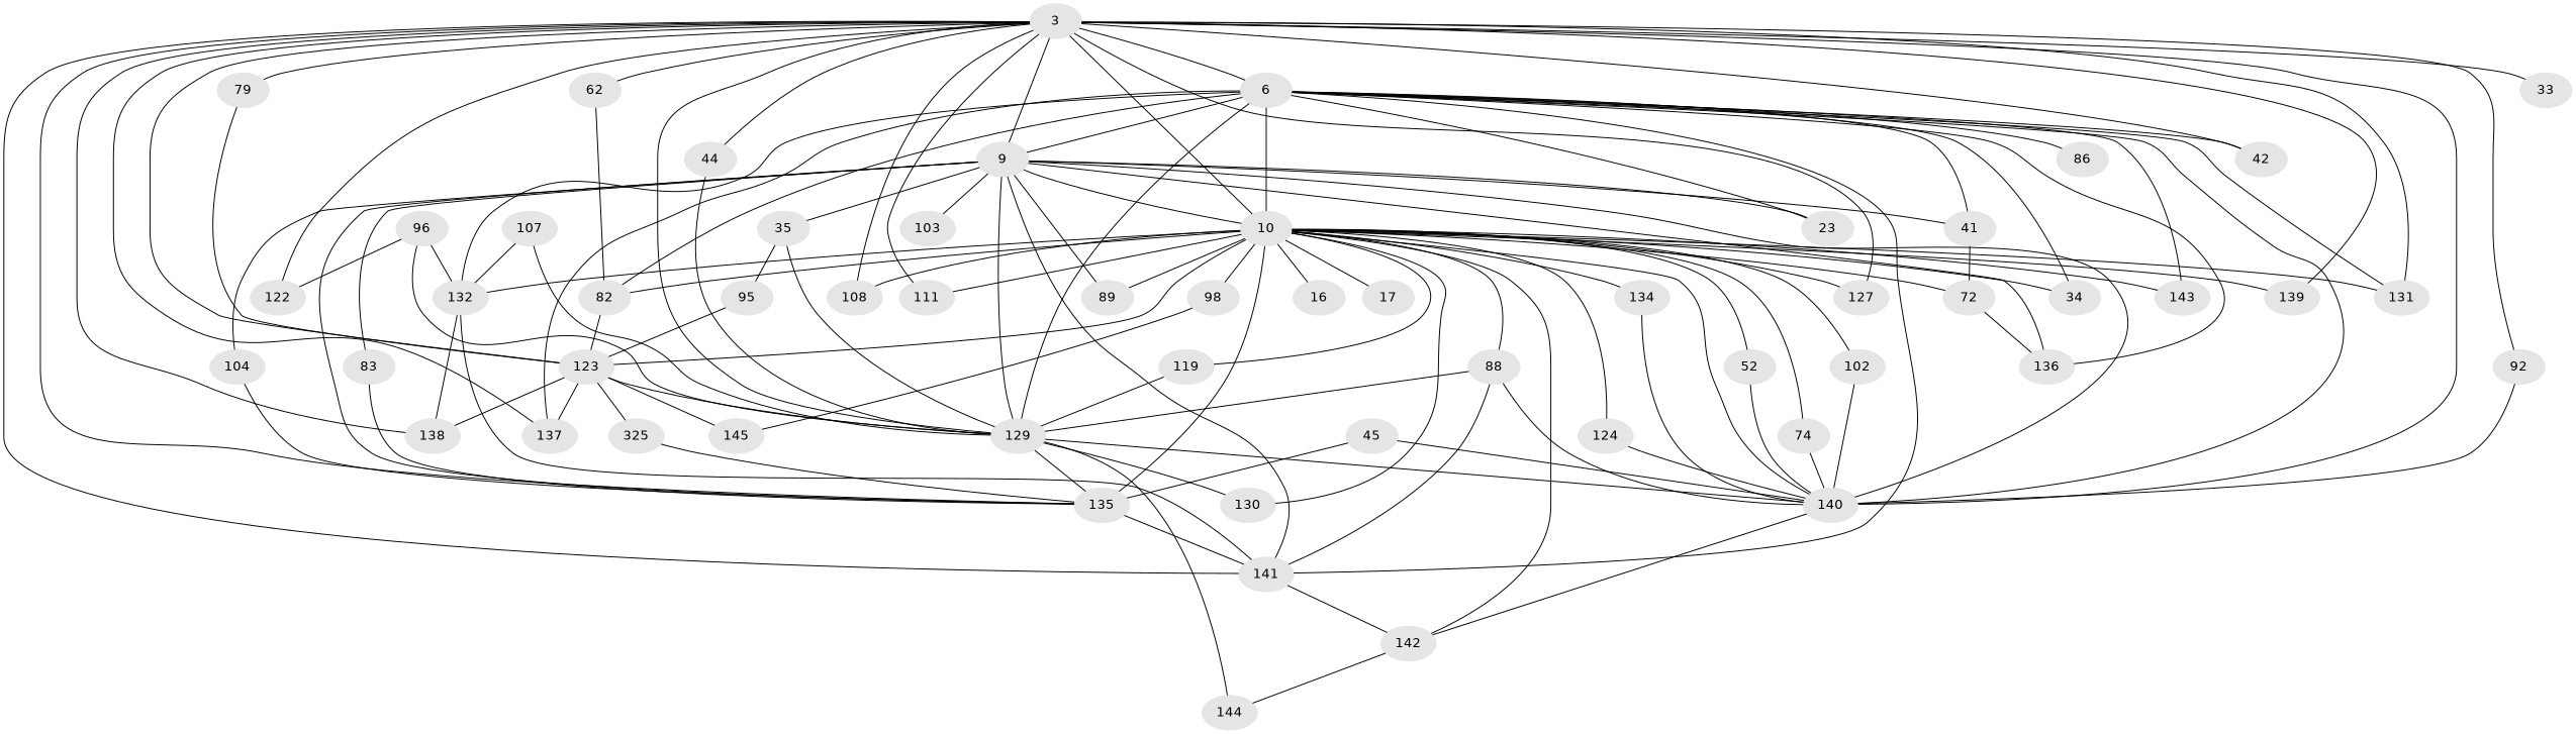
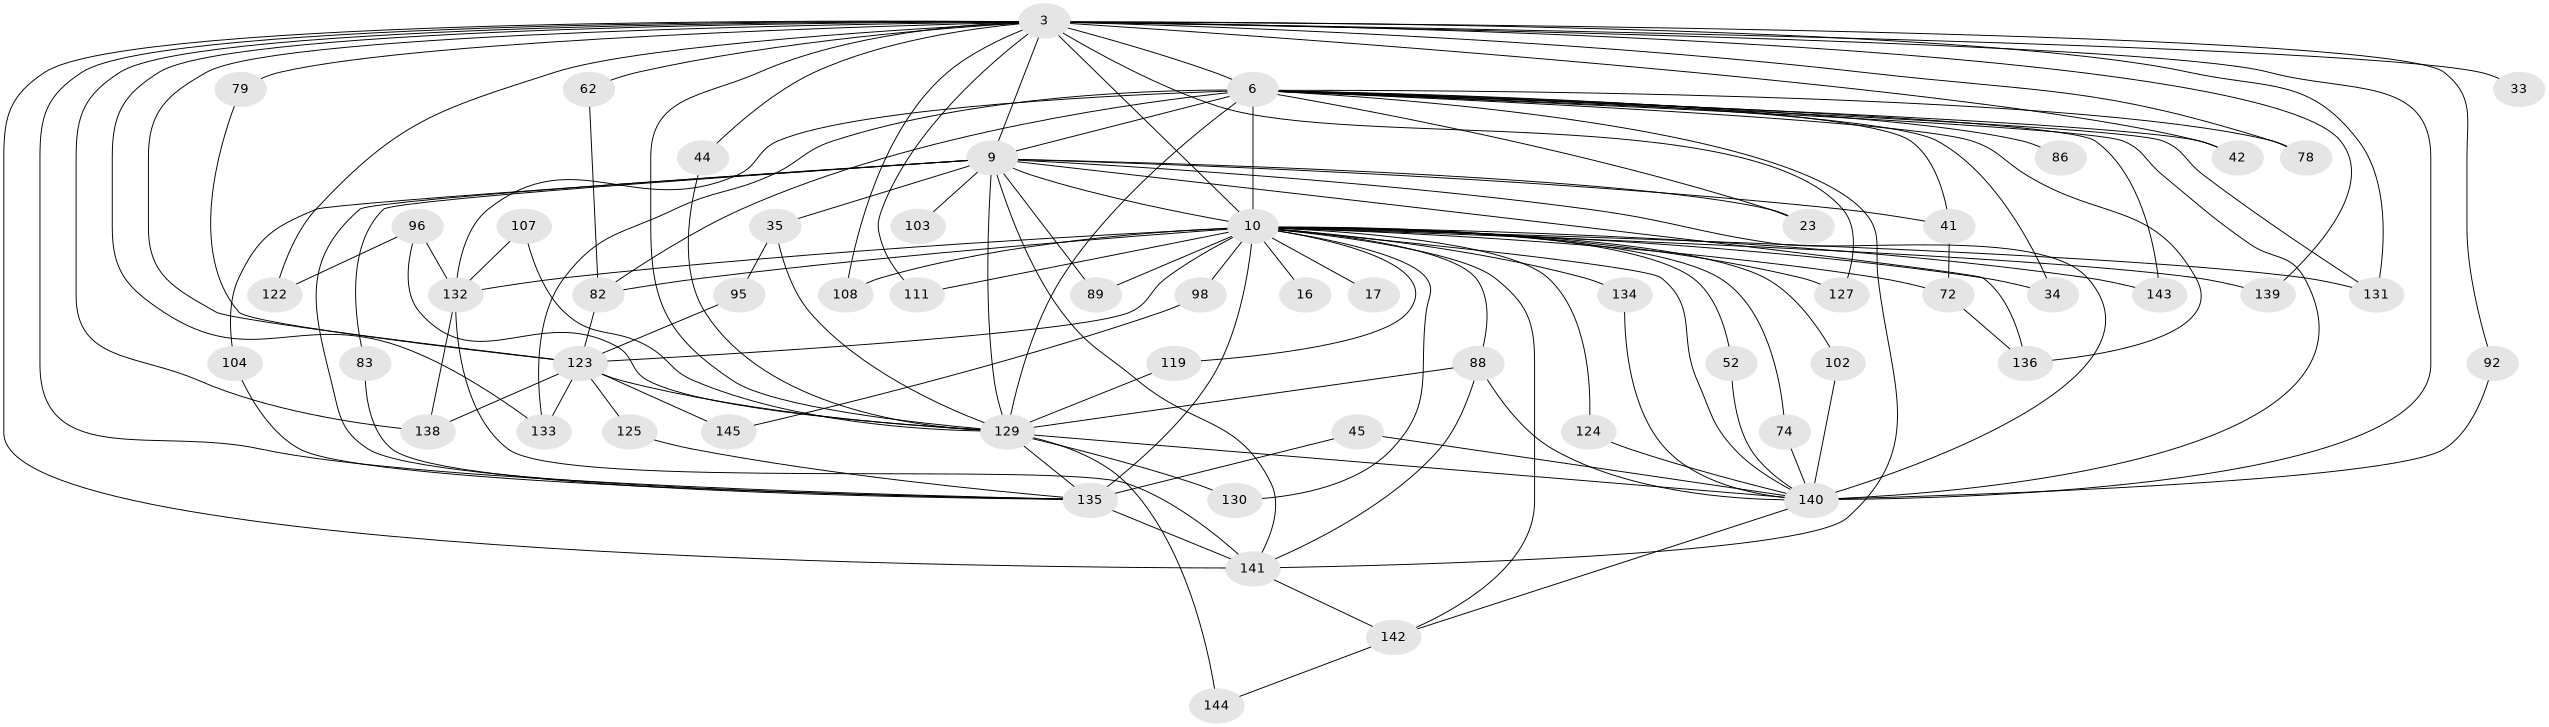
  graph {
    fontname="DejaVu Sans"
    node [color=gray90 fontname="DejaVu Sans" style=filled]
    edge [fontname="DejaVu Sans"]
    3 [super="+1"]
    6 [super="+5"]
    9 [super="+8"]
    10 [super="+7"]
    33
    42
    44
    62
+   78
    79 [super="+65"]
    92
    108 [super="+77"]
    111
    122
    123 [super="+73+113+50"]
    127
    129 [super="+105+58+120"]
    131 [super="+37"]
    135 [super="+133+76+121+93"]
-   137 [super="+99"]
+   137 [super="+99" label=133]
    138 [super="+15"]
    139
    140 [super="+100+128+118"]
    141 [super="+47+126+48+117"]
    23
    34
    n27 [label=41 super="+40"]
    82 [super="+51+60"]
    86 [super="+56"]
    132 [super="+25+81+116"]
    136 [super="+53"]
    143
    35
    83
    89
    103
    104
    16
    17
    52
    72 [super="+70"]
    74
    88 [super="+85+61"]
    98 [super="+36"]
    102
    119
    124
    130
    134 [super="+87"]
    142 [super="+29+115"]
    145
-   125 [label=325]
+   125
    144
    95 [super="+90"]
    45
    96 [super="+66"]
    107
    3 -- 6 [weight=4]
    3 -- 9 [weight=4]
    3 -- 10 [weight=4]
    3 -- 33 [weight=2]
    3 -- 42
    3 -- 44
    3 -- 62
+   3 -- 78
    3 -- 79 [weight=2]
    3 -- 92
    3 -- 108 [weight=2]
    3 -- 111
    3 -- 122
    3 -- 123 [weight=2]
    3 -- 127
    3 -- 129 [weight=2]
    3 -- 131
    3 -- 135
    3 -- 137
    3 -- 138 [weight=2]
    3 -- 139
    3 -- 140 [weight=9]
    3 -- 141 [weight=4]
    6 -- 9 [weight=4]
    6 -- 10 [weight=4]
    6 -- 42
+   6 -- 78
    6 -- 129 [weight=9]
    6 -- 131
    6 -- 137
    6 -- 140 [weight=4]
    6 -- 141
    6 -- 23
    6 -- 34
    6 -- n27
    6 -- 82 [weight=2]
    6 -- 86 [weight=2]
    6 -- 132 [weight=2]
    6 -- 136 [weight=2]
    6 -- 143
    9 -- 10 [weight=4]
    9 -- 129
    9 -- 135 [weight=2]
    9 -- 140 [weight=5]
    9 -- 141
    9 -- 23
    9 -- n27
    9 -- 136
    9 -- 35
    9 -- 83
    9 -- 89
    9 -- 103 [weight=2]
    9 -- 104
    10 -- 108
    10 -- 111
    10 -- 123 [weight=5]
    10 -- 127
    10 -- 131
    10 -- 135 [weight=8]
    10 -- 139
    10 -- 140 [weight=8]
    10 -- 34
    10 -- 82
    10 -- 132 [weight=2]
    10 -- 143
    10 -- 89
    10 -- 16 [weight=2]
    10 -- 17 [weight=2]
    10 -- 52
    10 -- 72 [weight=2]
    10 -- 74
    10 -- 88
    10 -- 98 [weight=3]
    10 -- 102
    10 -- 119
    10 -- 124
    10 -- 130
    10 -- 134 [weight=3]
    10 -- 142
    44 -- 129
    62 -- 82
    79 -- 123
    92 -- 140
    123 -- 129 [weight=5]
    123 -- 137
    123 -- 138
    123 -- 145
    123 -- 125
    129 -- 135
    129 -- 140 [weight=4]
    129 -- 130
    129 -- 144
    135 -- 141 [weight=2]
    140 -- 142 [weight=2]
    141 -- 142 [weight=2]
    n27 -- 72
    82 -- 123 [weight=2]
    132 -- 138
    132 -- 141
    35 -- 129
    35 -- 95
    83 -- 135
    104 -- 135
    52 -- 140
    72 -- 136
    74 -- 140
    88 -- 129
    88 -- 140
    88 -- 141 [weight=3]
    98 -- 145
    102 -- 140
    119 -- 129
    124 -- 140
    134 -- 140
    142 -- 144
    125 -- 135
    95 -- 123 [weight=2]
    45 -- 135
    45 -- 140
    96 -- 122
    96 -- 129
    96 -- 132 [weight=2]
    107 -- 129
    107 -- 132
  }
